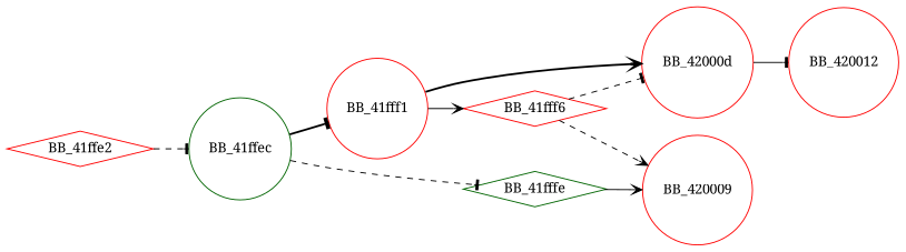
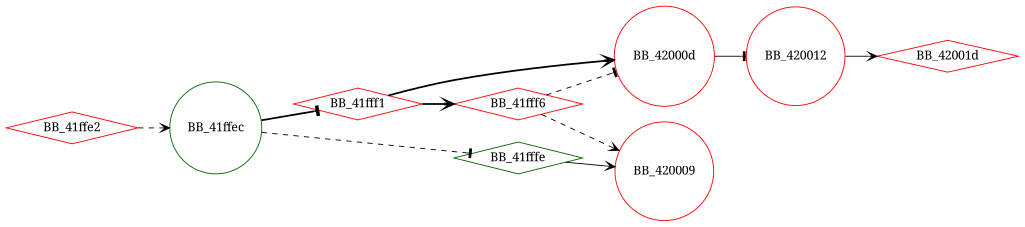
  digraph {
    fontname="Noto Serif"
    rankdir=LR
    node [color=red fontname="Noto Serif" shape=circle]
    edge [arrowhead=vee fontname="Noto Serif" style=dashed]
    BB_41ffe2 [shape=diamond]
    BB_41ffec [color=darkgreen]
-   BB_41fff1
+   BB_41fff1 [shape=diamond]
    BB_41fffe [color=darkgreen shape=diamond]
    BB_42000d
    BB_420012
    BB_41fff6 [shape=diamond]
    BB_420009
-   BB_41ffe2 -> BB_41ffec [arrowhead=tee]
+   BB_42001d [shape=diamond]
+   BB_41ffe2 -> BB_41ffec
    BB_41ffec -> BB_41fff1 [arrowhead=tee style=bold]
    BB_41ffec -> BB_41fffe [arrowhead=tee]
    BB_41fff1 -> BB_42000d [style=bold]
-   BB_41fff1 -> BB_41fff6 [style=solid]
+   BB_41fff1 -> BB_41fff6 [style=bold]
    BB_41fffe -> BB_420009 [style=solid]
    BB_42000d -> BB_420012 [arrowhead=tee style=solid]
+   BB_420012 -> BB_42001d [style=solid]
    BB_41fff6 -> BB_42000d [arrowhead=tee]
    BB_41fff6 -> BB_420009
  }
